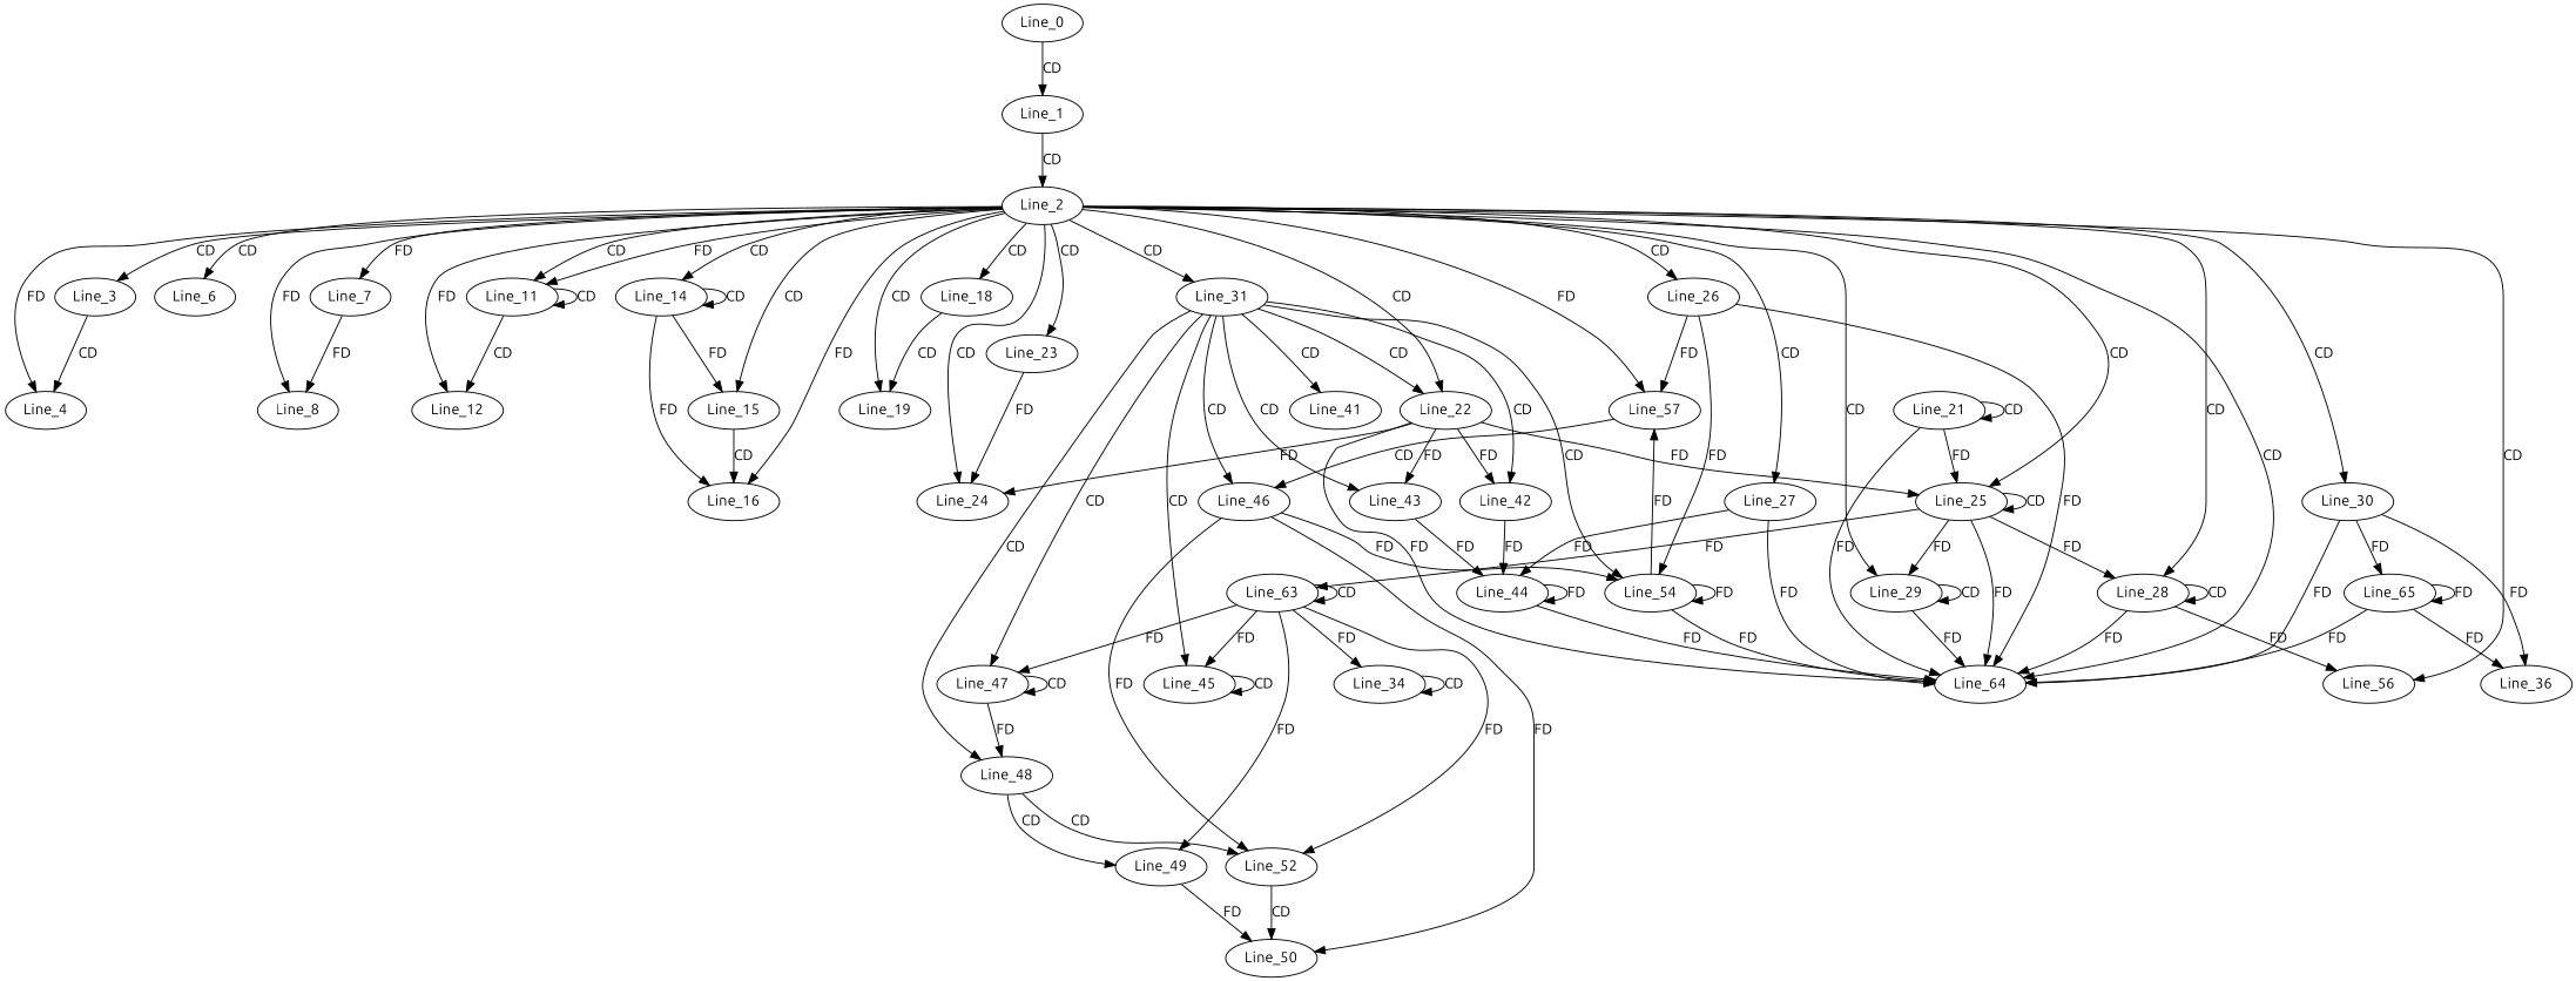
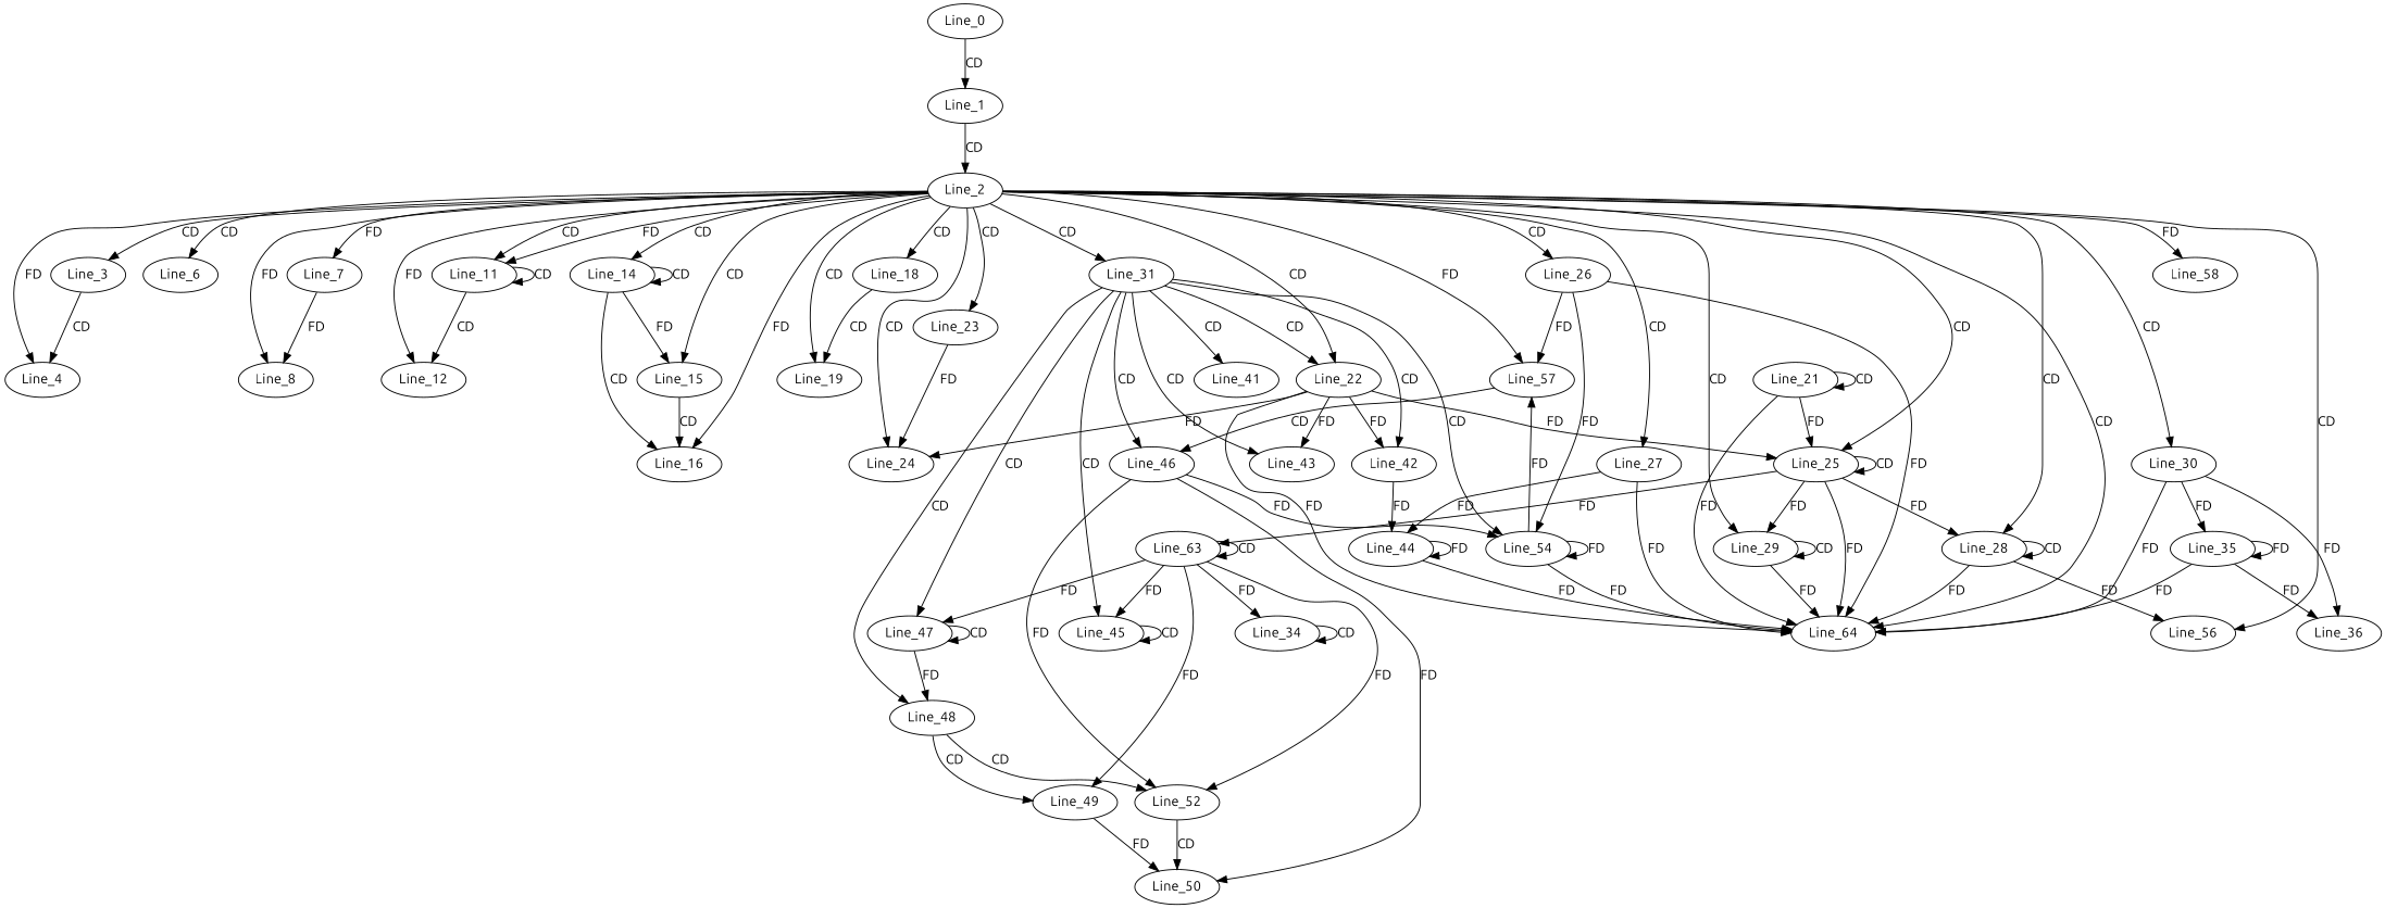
  digraph {
    fontname=Ubuntu
    node [fontname=Ubuntu]
    edge [fontname=Ubuntu]
    Line_0
    Line_1
    Line_2
    Line_3
    Line_4
    Line_6
    Line_7
    Line_8
    Line_11
    Line_12
    Line_14
    Line_15
    Line_16
    Line_18
    Line_19
    Line_22
    Line_23
    Line_24
    Line_25
    Line_26
    Line_27
    Line_28
    Line_29
    Line_30
    Line_31
    Line_56
    Line_57
+   Line_58
    n29 [label=Line_64]
    Line_21
    Line_42
    Line_43
    n33 [label=Line_63]
    Line_54
    Line_44
-   Line_35 [label=Line_65]
+   Line_35
    Line_36
    Line_41
    Line_45
    Line_46
    Line_47
    Line_48
    Line_34
    Line_49
    Line_52
    Line_50
    Line_0 -> Line_1 [label=CD]
    Line_1 -> Line_2 [label=CD]
    Line_2 -> Line_3 [label=CD]
    Line_2 -> Line_4 [label=FD]
    Line_2 -> Line_6 [label=CD]
    Line_2 -> Line_7 [label=FD]
    Line_2 -> Line_8 [label=FD]
    Line_2 -> Line_11 [label=CD]
    Line_2 -> Line_11 [label=FD]
    Line_2 -> Line_12 [label=FD]
    Line_2 -> Line_14 [label=CD]
    Line_2 -> Line_15 [label=CD]
    Line_2 -> Line_16 [label=FD]
    Line_2 -> Line_18 [label=CD]
    Line_2 -> Line_19 [label=CD]
    Line_2 -> Line_22 [label=CD]
    Line_2 -> Line_23 [label=CD]
    Line_2 -> Line_24 [label=CD]
    Line_2 -> Line_25 [label=CD]
    Line_2 -> Line_26 [label=CD]
    Line_2 -> Line_27 [label=CD]
    Line_2 -> Line_28 [label=CD]
    Line_2 -> Line_29 [label=CD]
    Line_2 -> Line_30 [label=CD]
    Line_2 -> Line_31 [label=CD]
    Line_2 -> Line_56 [label=CD]
    Line_2 -> Line_57 [label=FD]
+   Line_2 -> Line_58 [label=FD]
    Line_2 -> n29 [label=CD]
    Line_3 -> Line_4 [label=CD]
    Line_7 -> Line_8 [label=FD]
    Line_11 -> Line_11 [label=CD]
    Line_11 -> Line_12 [label=CD]
    Line_14 -> Line_14 [label=CD]
    Line_14 -> Line_15 [label=FD]
-   Line_14 -> Line_16 [label=FD]
+   Line_14 -> Line_16 [label=CD]
    Line_15 -> Line_16 [label=CD]
    Line_18 -> Line_19 [label=CD]
    Line_22 -> Line_24 [label=FD]
    Line_22 -> Line_25 [label=FD]
    Line_22 -> n29 [label=FD]
    Line_22 -> Line_42 [label=FD]
    Line_22 -> Line_43 [label=FD]
    Line_23 -> Line_24 [label=FD]
    Line_25 -> Line_25 [label=CD]
    Line_25 -> Line_28 [label=FD]
    Line_25 -> Line_29 [label=FD]
    Line_25 -> n29 [label=FD]
    Line_25 -> n33 [label=FD]
    Line_26 -> Line_57 [label=FD]
    Line_26 -> n29 [label=FD]
    Line_26 -> Line_54 [label=FD]
    Line_27 -> n29 [label=FD]
    Line_27 -> Line_44 [label=FD]
    Line_28 -> Line_28 [label=CD]
    Line_28 -> Line_56 [label=FD]
    Line_28 -> n29 [label=FD]
    Line_29 -> Line_29 [label=CD]
    Line_29 -> n29 [label=FD]
    Line_30 -> n29 [label=FD]
    Line_30 -> Line_35 [label=FD]
    Line_30 -> Line_36 [label=FD]
    Line_31 -> Line_22 [label=CD]
    Line_31 -> Line_42 [label=CD]
    Line_31 -> Line_43 [label=CD]
    Line_31 -> Line_54 [label=CD]
    Line_31 -> Line_41 [label=CD]
    Line_31 -> Line_45 [label=CD]
    Line_31 -> Line_46 [label=CD]
    Line_31 -> Line_47 [label=CD]
    Line_31 -> Line_48 [label=CD]
    Line_57 -> Line_46 [label=CD]
    Line_21 -> Line_25 [label=FD]
    Line_21 -> n29 [label=FD]
    Line_21 -> Line_21 [label=CD]
    Line_42 -> Line_44 [label=FD]
-   Line_43 -> Line_44 [label=FD]
    n33 -> n33 [label=CD]
    n33 -> Line_45 [label=FD]
    n33 -> Line_47 [label=FD]
    n33 -> Line_34 [label=FD]
    n33 -> Line_49 [label=FD]
    n33 -> Line_52 [label=FD]
    Line_54 -> Line_57 [label=FD]
    Line_54 -> n29 [label=FD]
    Line_54 -> Line_54 [label=FD]
    Line_44 -> n29 [label=FD]
    Line_44 -> Line_44 [label=FD]
    Line_35 -> n29 [label=FD]
    Line_35 -> Line_35 [label=FD]
    Line_35 -> Line_36 [label=FD]
    Line_45 -> Line_45 [label=CD]
    Line_46 -> Line_54 [label=FD]
    Line_46 -> Line_52 [label=FD]
    Line_46 -> Line_50 [label=FD]
    Line_47 -> Line_47 [label=CD]
    Line_47 -> Line_48 [label=FD]
    Line_48 -> Line_49 [label=CD]
    Line_48 -> Line_52 [label=CD]
    Line_34 -> Line_34 [label=CD]
    Line_49 -> Line_50 [label=FD]
    Line_52 -> Line_50 [label=CD]
  }
